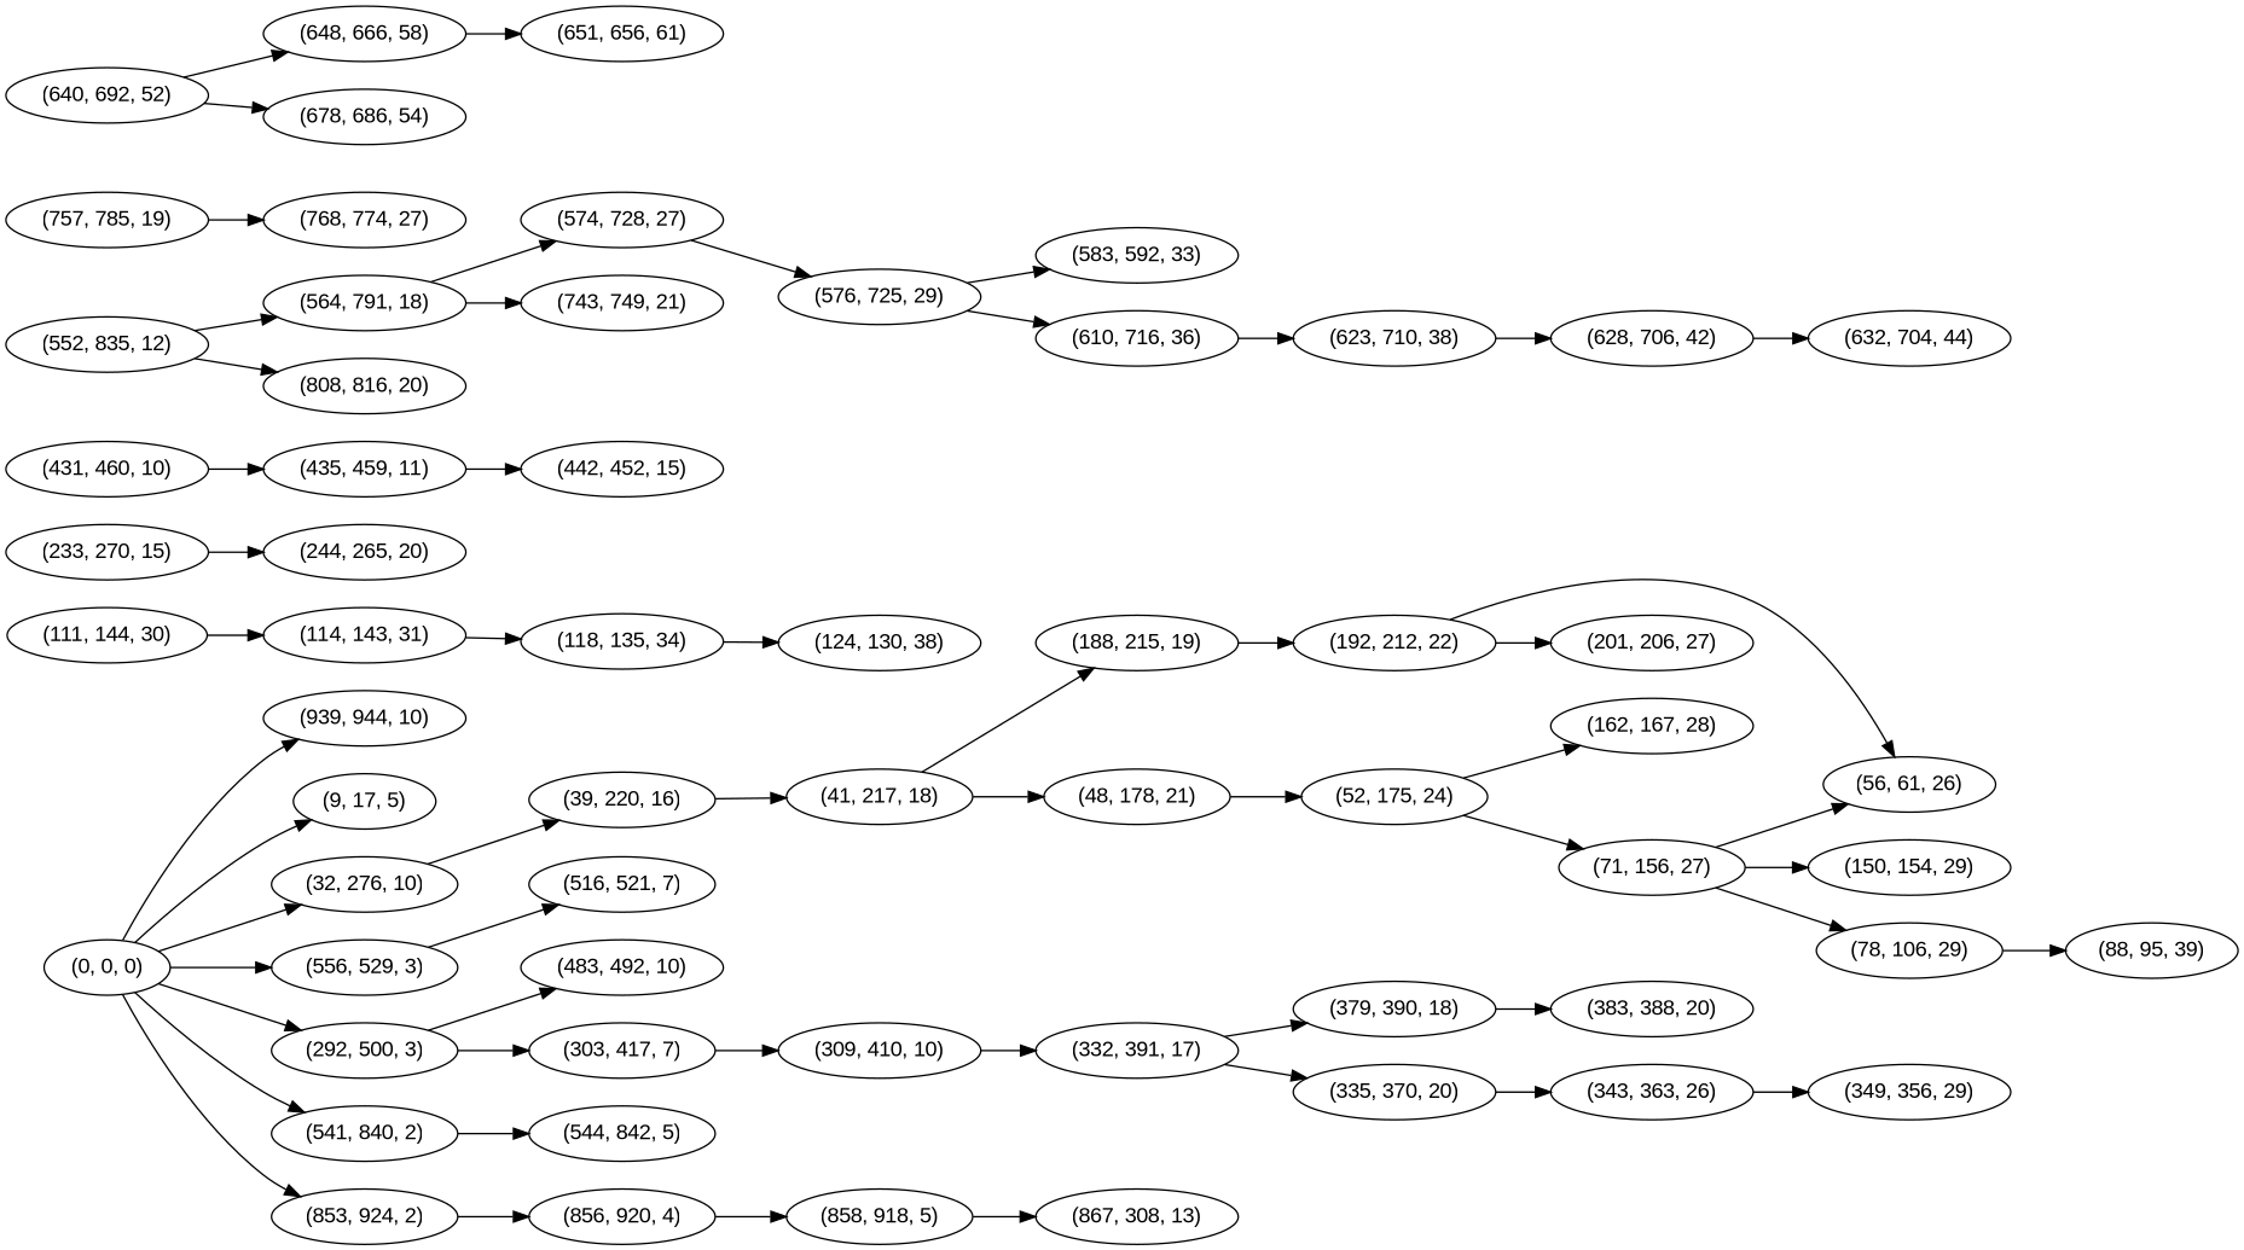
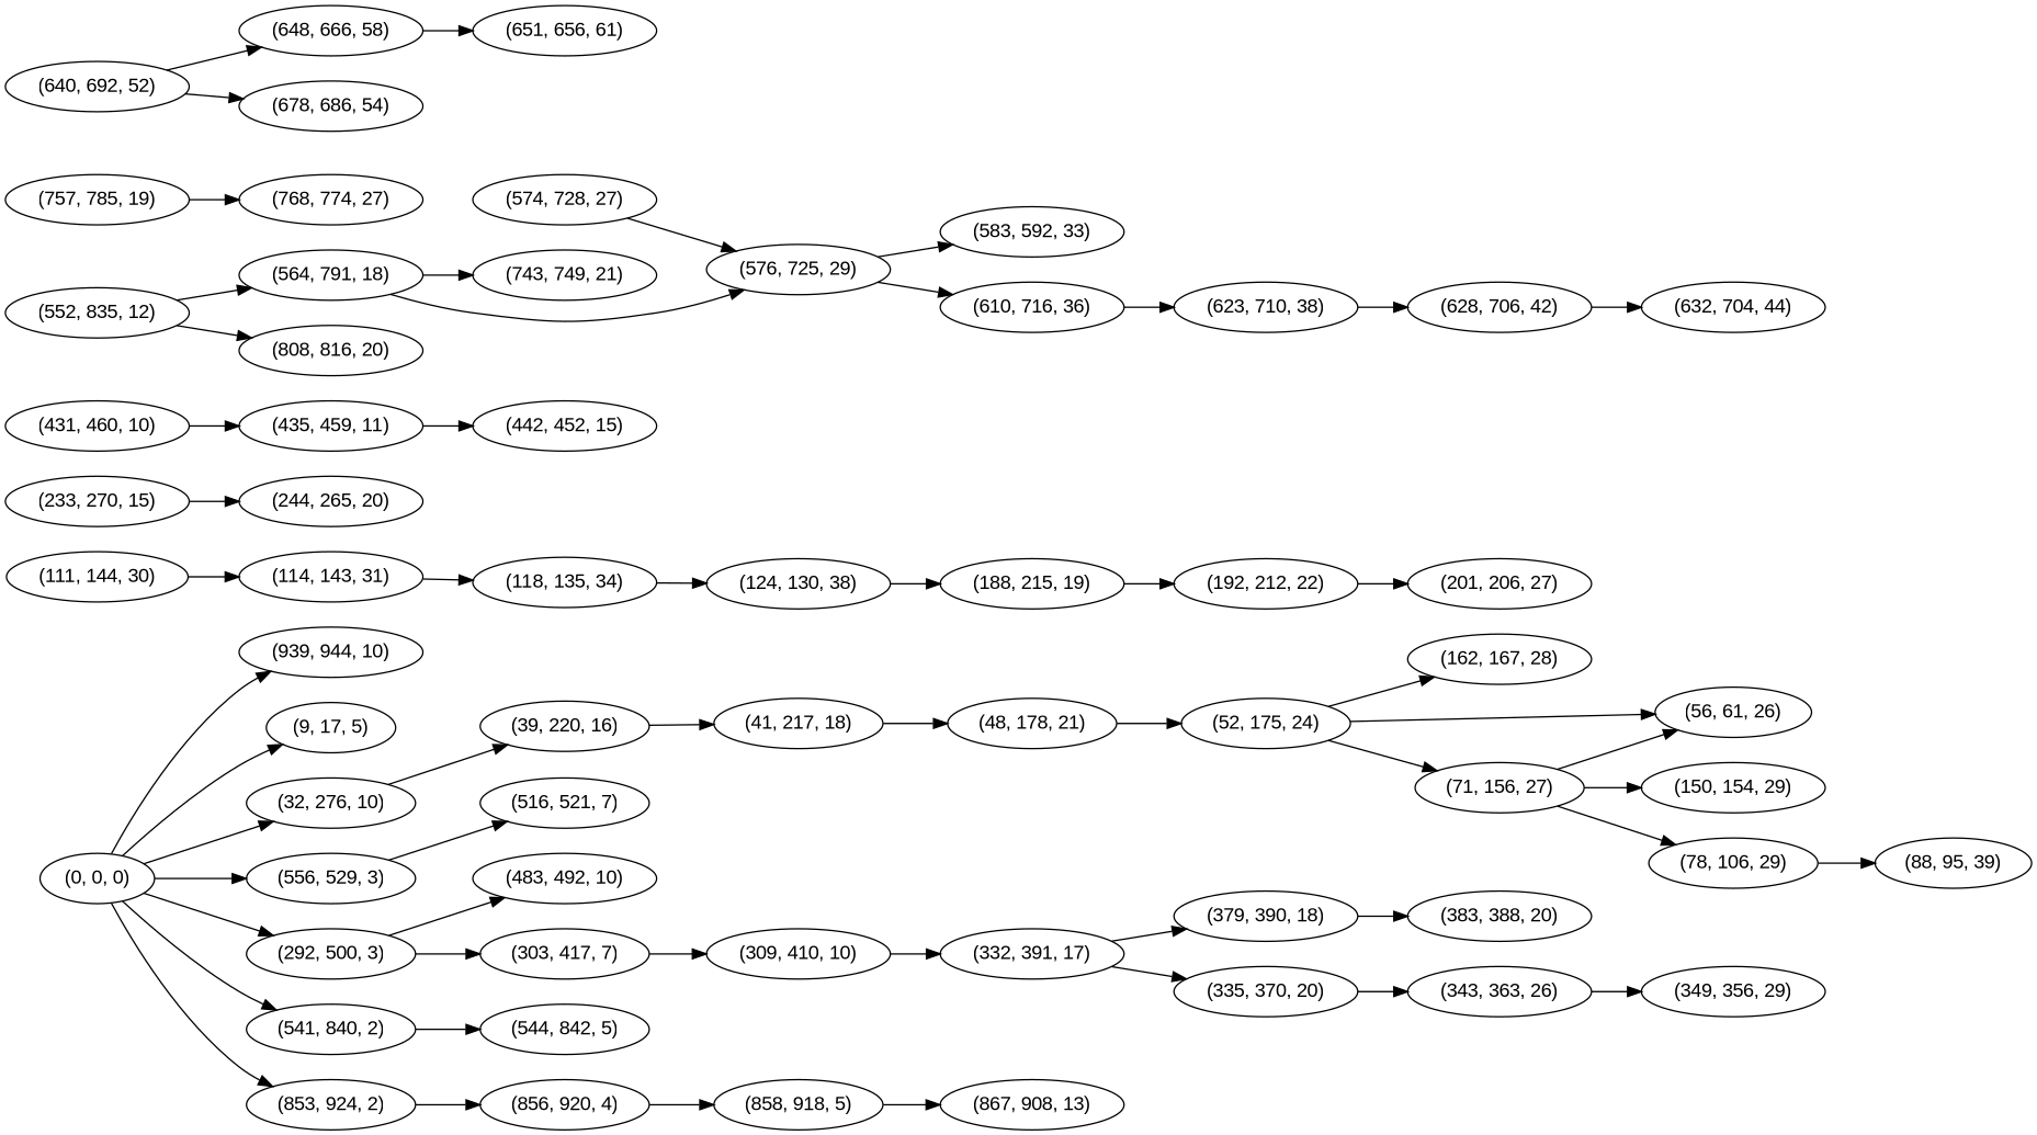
  digraph {
    fontname="Liberation Sans"
    rankdir=LR
    node [fontname="Liberation Sans"]
    edge [fontname="Liberation Sans"]
    "(0, 0, 0)"
    "(9, 17, 5)"
    "(32, 276, 10)"
    "(292, 500, 3)"
    n5 [label="(556, 529, 3)"]
    n6 [label="(541, 840, 2)"]
    "(853, 924, 2)"
    "(939, 944, 10)"
    "(39, 220, 16)"
    "(303, 417, 7)"
    "(483, 492, 10)"
    "(516, 521, 7)"
    "(544, 842, 5)"
    "(856, 920, 4)"
    "(41, 217, 18)"
    "(233, 270, 15)"
    "(244, 265, 20)"
    "(48, 178, 21)"
    "(188, 215, 19)"
    "(52, 175, 24)"
    "(192, 212, 22)"
    "(56, 61, 26)"
    "(71, 156, 27)"
    "(162, 167, 28)"
    "(78, 106, 29)"
    "(150, 154, 29)"
    "(88, 95, 39)"
    "(111, 144, 30)"
    "(114, 143, 31)"
    "(118, 135, 34)"
    "(124, 130, 38)"
    "(201, 206, 27)"
    "(309, 410, 10)"
    "(431, 460, 10)"
    "(435, 459, 11)"
    "(332, 391, 17)"
    "(335, 370, 20)"
    "(379, 390, 18)"
    "(343, 363, 26)"
    "(383, 388, 20)"
    "(349, 356, 29)"
    "(442, 452, 15)"
    "(552, 835, 12)"
    "(564, 791, 18)"
    "(808, 816, 20)"
    "(574, 728, 27)"
    "(743, 749, 21)"
    "(576, 725, 29)"
    "(757, 785, 19)"
    "(768, 774, 27)"
    "(583, 592, 33)"
    "(610, 716, 36)"
    "(623, 710, 38)"
    "(628, 706, 42)"
    "(632, 704, 44)"
    "(640, 692, 52)"
    "(648, 666, 58)"
    "(678, 686, 54)"
    "(651, 656, 61)"
    "(858, 918, 5)"
-   "(867, 908, 13)" [label="(867, 308, 13)"]
+   "(867, 908, 13)"
    "(0, 0, 0)" -> "(9, 17, 5)"
    "(0, 0, 0)" -> "(32, 276, 10)"
    "(0, 0, 0)" -> "(292, 500, 3)"
    "(0, 0, 0)" -> n5
    "(0, 0, 0)" -> n6
    "(0, 0, 0)" -> "(853, 924, 2)"
    "(0, 0, 0)" -> "(939, 944, 10)"
    "(32, 276, 10)" -> "(39, 220, 16)"
    "(292, 500, 3)" -> "(303, 417, 7)"
    "(292, 500, 3)" -> "(483, 492, 10)"
    n5 -> "(516, 521, 7)"
    n6 -> "(544, 842, 5)"
    "(853, 924, 2)" -> "(856, 920, 4)"
    "(39, 220, 16)" -> "(41, 217, 18)"
    "(303, 417, 7)" -> "(309, 410, 10)"
    "(856, 920, 4)" -> "(858, 918, 5)"
    "(41, 217, 18)" -> "(48, 178, 21)"
-   "(41, 217, 18)" -> "(188, 215, 19)"
+   "(124, 130, 38)" -> "(188, 215, 19)"
    "(233, 270, 15)" -> "(244, 265, 20)"
    "(48, 178, 21)" -> "(52, 175, 24)"
    "(188, 215, 19)" -> "(192, 212, 22)"
-   "(192, 212, 22)" -> "(56, 61, 26)"
+   "(52, 175, 24)" -> "(56, 61, 26)"
    "(52, 175, 24)" -> "(71, 156, 27)"
    "(52, 175, 24)" -> "(162, 167, 28)"
    "(192, 212, 22)" -> "(201, 206, 27)"
    "(71, 156, 27)" -> "(56, 61, 26)"
    "(71, 156, 27)" -> "(78, 106, 29)"
    "(71, 156, 27)" -> "(150, 154, 29)"
    "(78, 106, 29)" -> "(88, 95, 39)"
    "(111, 144, 30)" -> "(114, 143, 31)"
    "(114, 143, 31)" -> "(118, 135, 34)"
    "(118, 135, 34)" -> "(124, 130, 38)"
    "(309, 410, 10)" -> "(332, 391, 17)"
    "(431, 460, 10)" -> "(435, 459, 11)"
    "(435, 459, 11)" -> "(442, 452, 15)"
    "(332, 391, 17)" -> "(335, 370, 20)"
    "(332, 391, 17)" -> "(379, 390, 18)"
    "(335, 370, 20)" -> "(343, 363, 26)"
    "(379, 390, 18)" -> "(383, 388, 20)"
    "(343, 363, 26)" -> "(349, 356, 29)"
    "(552, 835, 12)" -> "(564, 791, 18)"
    "(552, 835, 12)" -> "(808, 816, 20)"
-   "(564, 791, 18)" -> "(574, 728, 27)"
+   "(564, 791, 18)" -> "(576, 725, 29)"
    "(564, 791, 18)" -> "(743, 749, 21)"
    "(574, 728, 27)" -> "(576, 725, 29)"
    "(576, 725, 29)" -> "(583, 592, 33)"
    "(576, 725, 29)" -> "(610, 716, 36)"
    "(757, 785, 19)" -> "(768, 774, 27)"
    "(610, 716, 36)" -> "(623, 710, 38)"
    "(623, 710, 38)" -> "(628, 706, 42)"
    "(628, 706, 42)" -> "(632, 704, 44)"
    "(640, 692, 52)" -> "(648, 666, 58)"
    "(640, 692, 52)" -> "(678, 686, 54)"
    "(648, 666, 58)" -> "(651, 656, 61)"
    "(858, 918, 5)" -> "(867, 908, 13)"
  }
